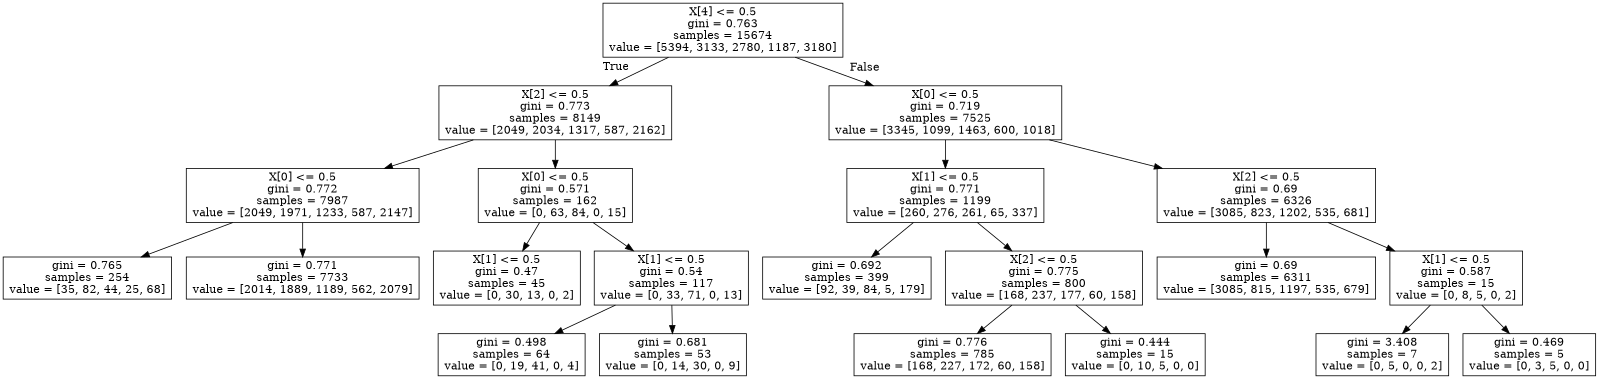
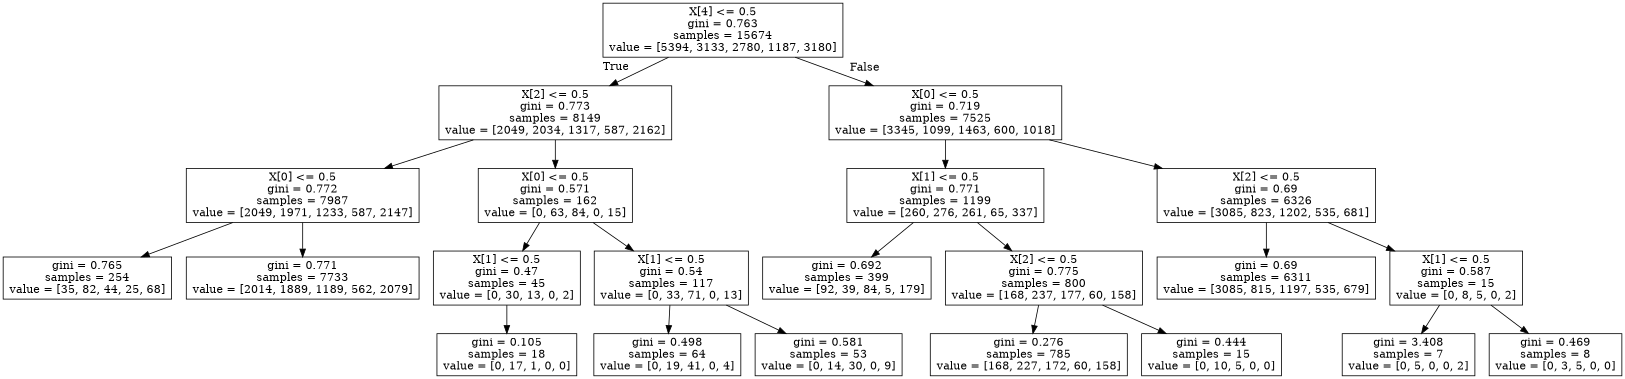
  digraph {
    node [shape=box]
    n1 [label="X[4] <= 0.5\ngini = 0.763\nsamples = 15674\nvalue = [5394, 3133, 2780, 1187, 3180]"]
    n2 [label="X[2] <= 0.5\ngini = 0.773\nsamples = 8149\nvalue = [2049, 2034, 1317, 587, 2162]"]
    n3 [label="X[0] <= 0.5\ngini = 0.719\nsamples = 7525\nvalue = [3345, 1099, 1463, 600, 1018]"]
    n4 [label="X[0] <= 0.5\ngini = 0.772\nsamples = 7987\nvalue = [2049, 1971, 1233, 587, 2147]"]
    n5 [label="X[0] <= 0.5\ngini = 0.571\nsamples = 162\nvalue = [0, 63, 84, 0, 15]"]
    n6 [label="X[1] <= 0.5\ngini = 0.771\nsamples = 1199\nvalue = [260, 276, 261, 65, 337]"]
    n7 [label="X[2] <= 0.5\ngini = 0.69\nsamples = 6326\nvalue = [3085, 823, 1202, 535, 681]"]
    n8 [label="gini = 0.765\nsamples = 254\nvalue = [35, 82, 44, 25, 68]"]
    n9 [label="gini = 0.771\nsamples = 7733\nvalue = [2014, 1889, 1189, 562, 2079]"]
    n10 [label="X[1] <= 0.5\ngini = 0.47\nsamples = 45\nvalue = [0, 30, 13, 0, 2]"]
    n11 [label="X[1] <= 0.5\ngini = 0.54\nsamples = 117\nvalue = [0, 33, 71, 0, 13]"]
+   n12 [label="gini = 0.105\nsamples = 18\nvalue = [0, 17, 1, 0, 0]"]
    n13 [label="gini = 0.498\nsamples = 64\nvalue = [0, 19, 41, 0, 4]"]
-   n14 [label="gini = 0.681\nsamples = 53\nvalue = [0, 14, 30, 0, 9]"]
+   n14 [label="gini = 0.581\nsamples = 53\nvalue = [0, 14, 30, 0, 9]"]
    n15 [label="gini = 0.692\nsamples = 399\nvalue = [92, 39, 84, 5, 179]"]
    n16 [label="X[2] <= 0.5\ngini = 0.775\nsamples = 800\nvalue = [168, 237, 177, 60, 158]"]
    n17 [label="gini = 0.69\nsamples = 6311\nvalue = [3085, 815, 1197, 535, 679]"]
    n18 [label="X[1] <= 0.5\ngini = 0.587\nsamples = 15\nvalue = [0, 8, 5, 0, 2]"]
-   n19 [label="gini = 0.776\nsamples = 785\nvalue = [168, 227, 172, 60, 158]"]
+   n19 [label="gini = 0.276\nsamples = 785\nvalue = [168, 227, 172, 60, 158]"]
    n20 [label="gini = 0.444\nsamples = 15\nvalue = [0, 10, 5, 0, 0]"]
    n21 [label="gini = 3.408\nsamples = 7\nvalue = [0, 5, 0, 0, 2]"]
-   n22 [label="gini = 0.469\nsamples = 5\nvalue = [0, 3, 5, 0, 0]"]
+   n22 [label="gini = 0.469\nsamples = 8\nvalue = [0, 3, 5, 0, 0]"]
    n1 -> n2 [headlabel=True labelangle=45 labeldistance=2.5]
    n1 -> n3 [headlabel=False labelangle=-45 labeldistance=2.5]
    n2 -> n4
    n2 -> n5
    n3 -> n6
    n3 -> n7
    n4 -> n8
    n4 -> n9
    n5 -> n10
    n5 -> n11
    n6 -> n15
    n6 -> n16
    n7 -> n17
    n7 -> n18
+   n10 -> n12
    n11 -> n13
    n11 -> n14
    n16 -> n19
    n16 -> n20
    n18 -> n21
    n18 -> n22
  }
